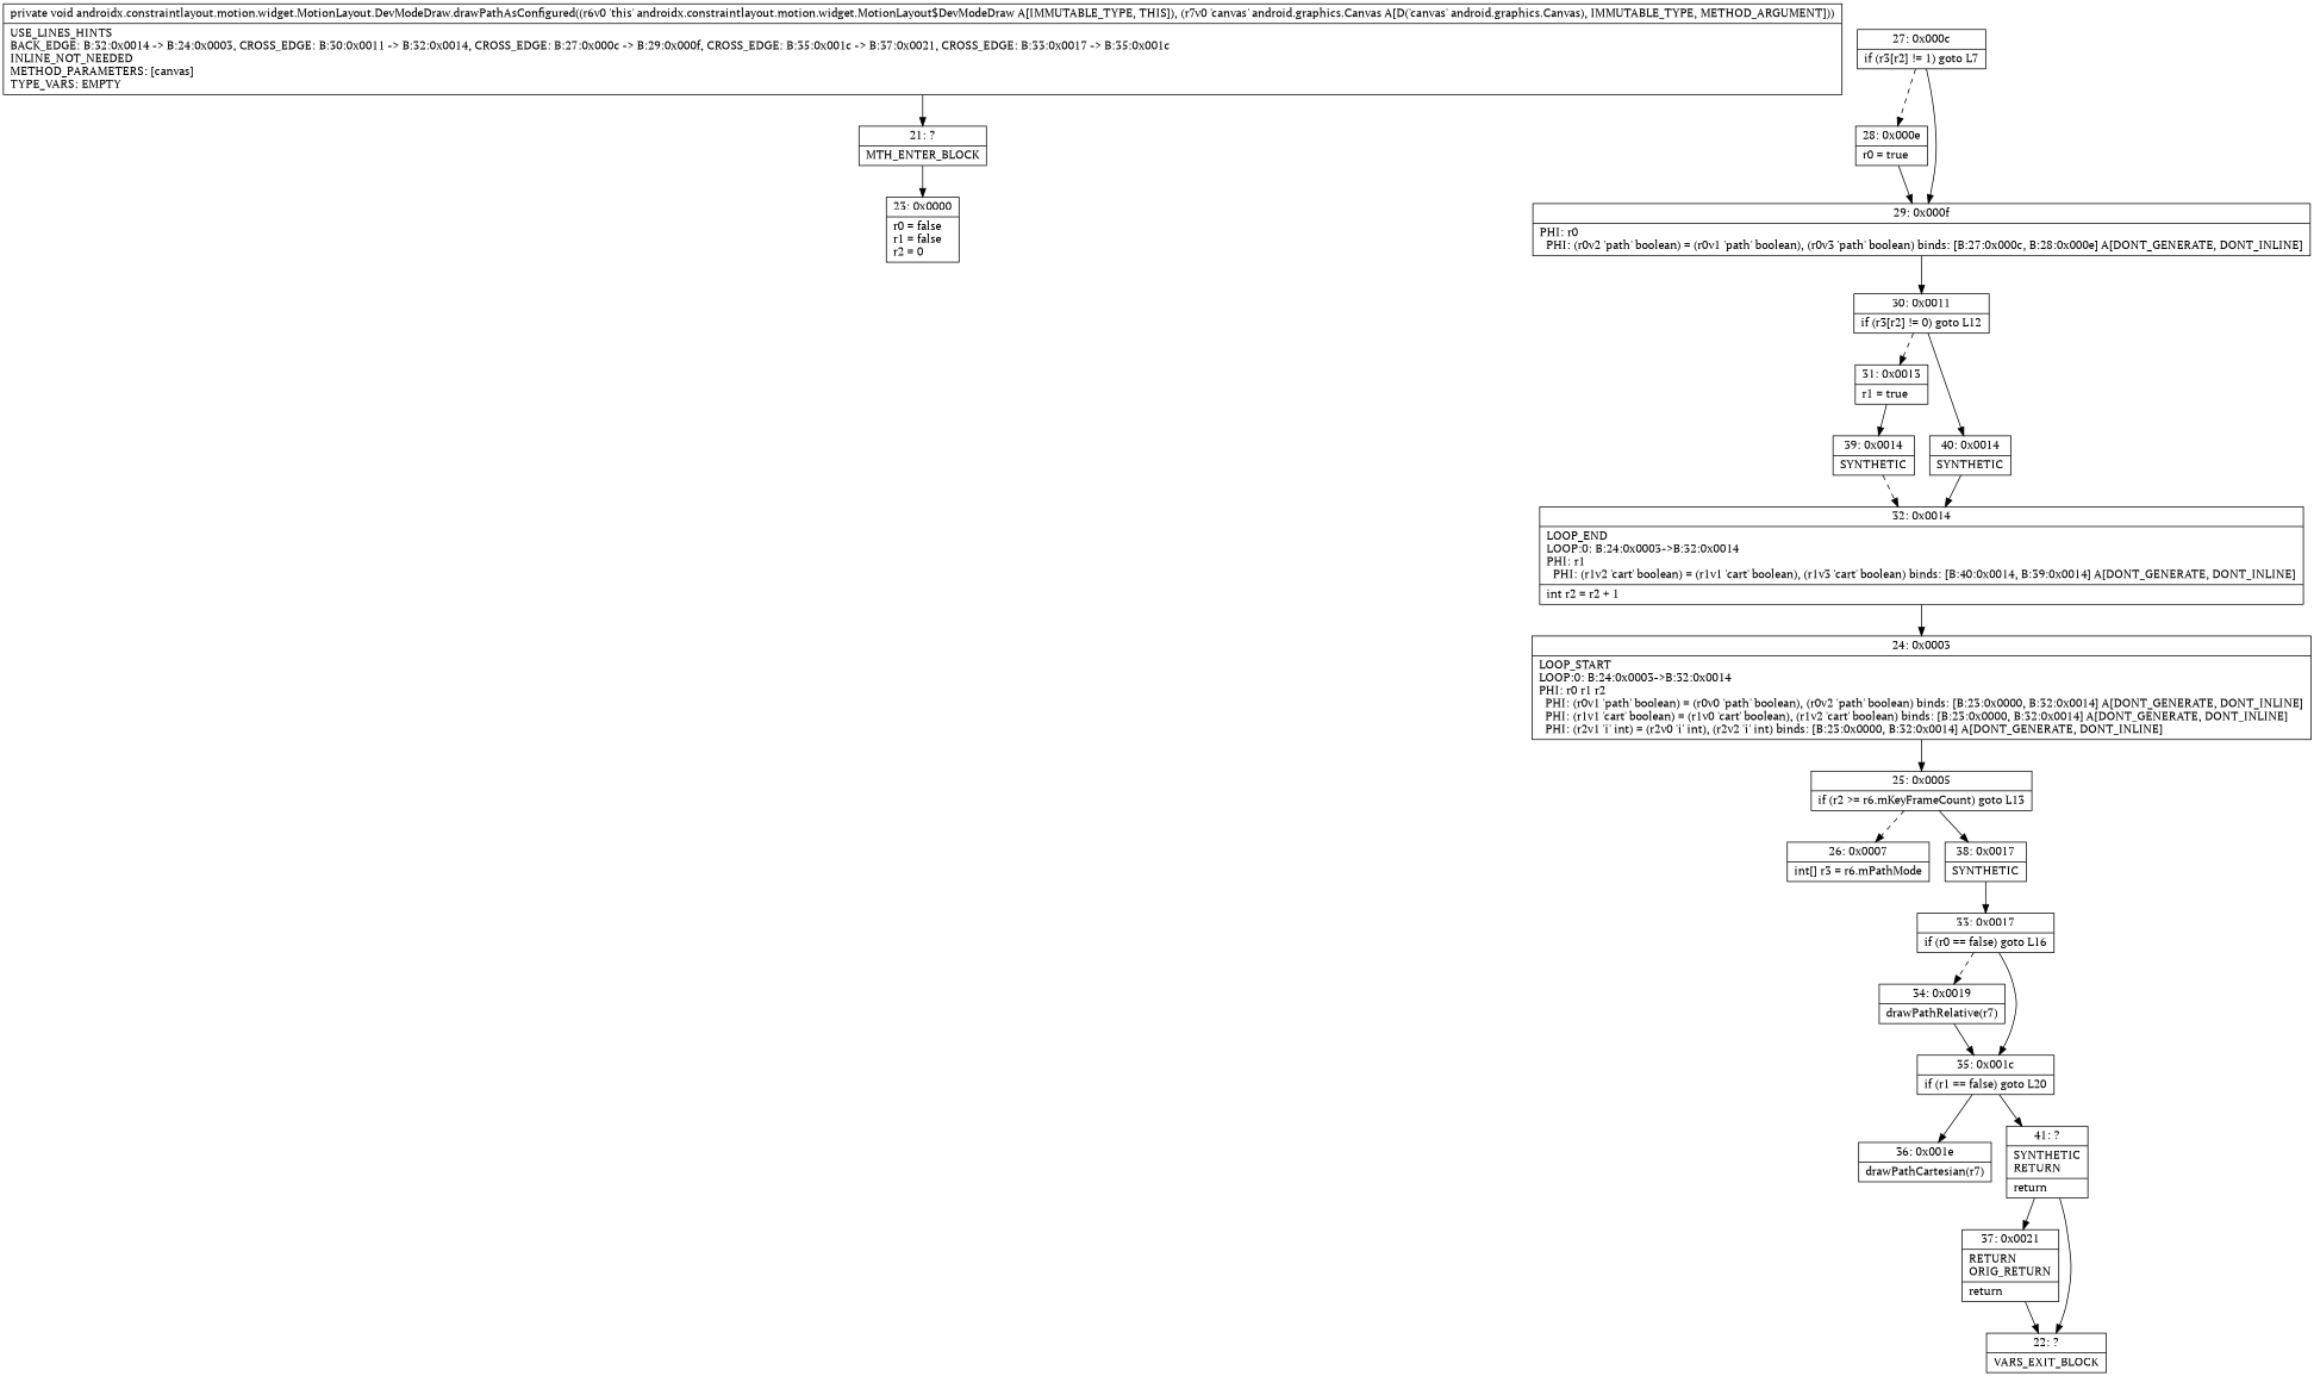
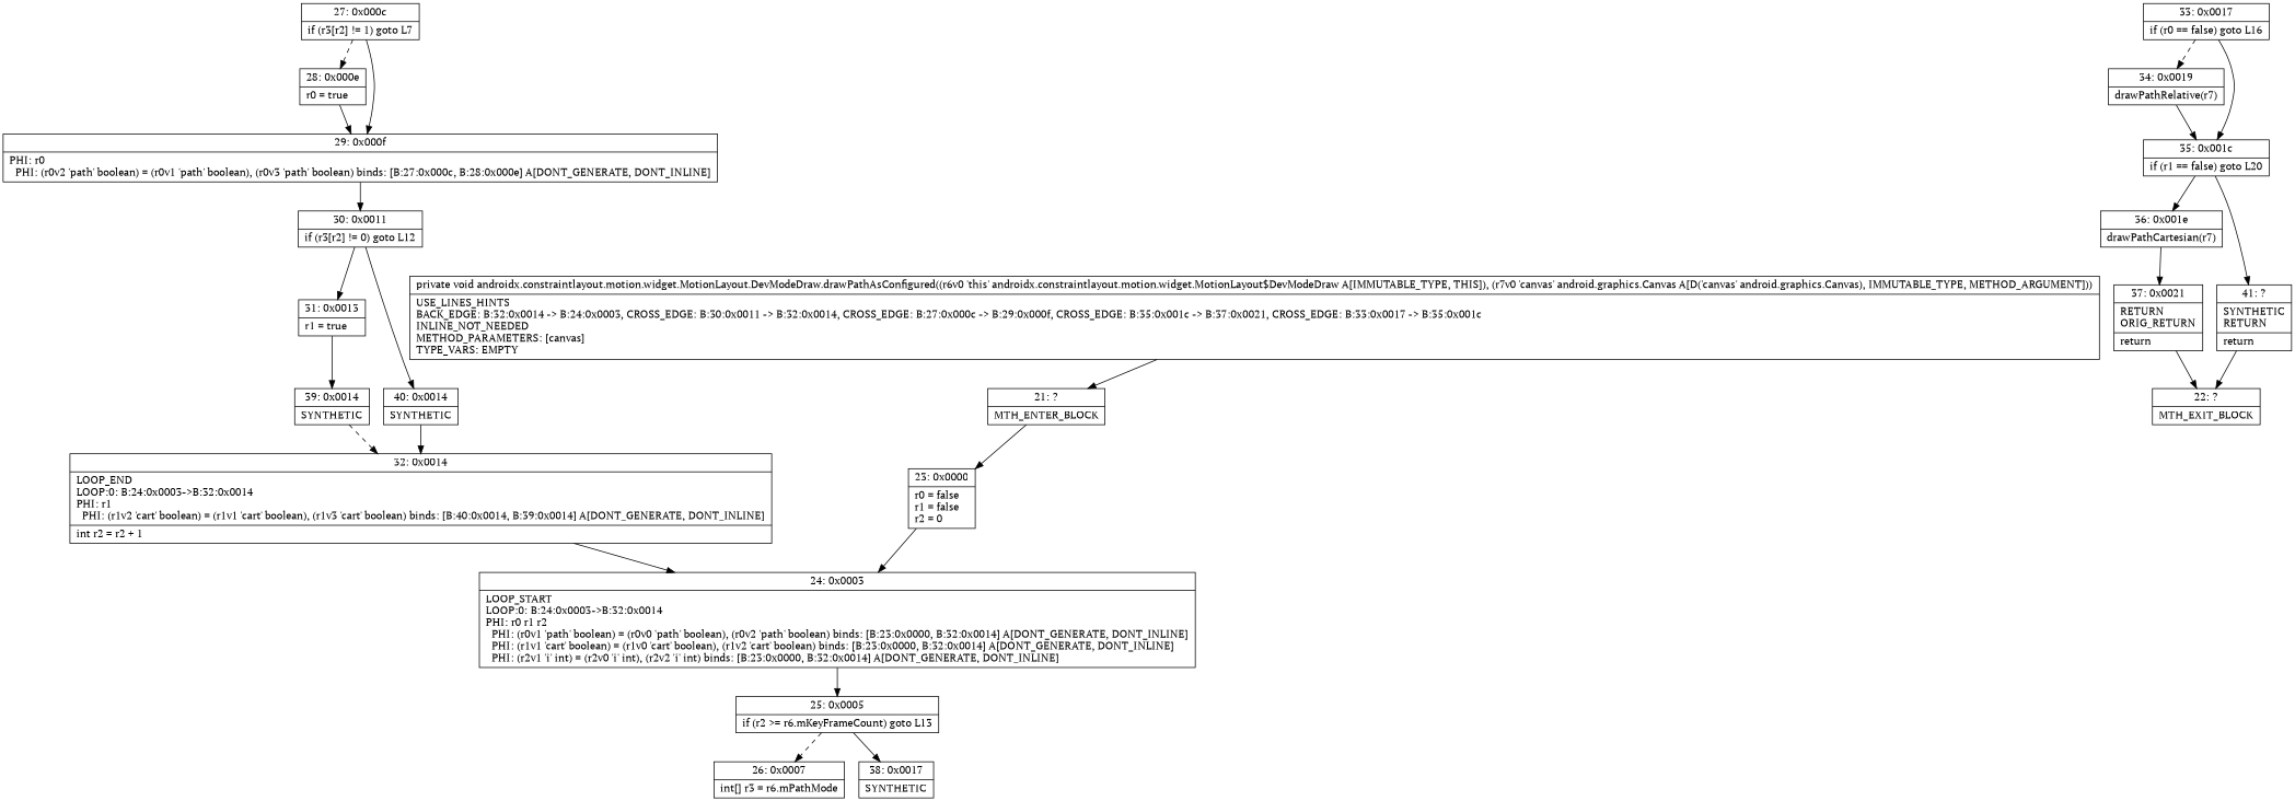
  digraph {
    fontname="PT Serif"
    node [fontname="PT Serif" shape=record]
    edge [fontname="PT Serif"]
    n1 [label="{21\:\ ?|MTH_ENTER_BLOCK\l}"]
    n2 [label="{23\:\ 0x0000|r0 = false\lr1 = false\lr2 = 0\l}"]
    n3 [label="{24\:\ 0x0003|LOOP_START\lLOOP:0: B:24:0x0003\-\>B:32:0x0014\lPHI: r0 r1 r2 \l  PHI: (r0v1 'path' boolean) = (r0v0 'path' boolean), (r0v2 'path' boolean) binds: [B:23:0x0000, B:32:0x0014] A[DONT_GENERATE, DONT_INLINE]\l  PHI: (r1v1 'cart' boolean) = (r1v0 'cart' boolean), (r1v2 'cart' boolean) binds: [B:23:0x0000, B:32:0x0014] A[DONT_GENERATE, DONT_INLINE]\l  PHI: (r2v1 'i' int) = (r2v0 'i' int), (r2v2 'i' int) binds: [B:23:0x0000, B:32:0x0014] A[DONT_GENERATE, DONT_INLINE]\l}"]
    n4 [label="{25\:\ 0x0005|if (r2 \>= r6.mKeyFrameCount) goto L13\l}"]
    n5 [label="{26\:\ 0x0007|int[] r3 = r6.mPathMode\l}"]
    n6 [label="{38\:\ 0x0017|SYNTHETIC\l}"]
    n7 [label="{33\:\ 0x0017|if (r0 == false) goto L16\l}"]
    n8 [label="{27\:\ 0x000c|if (r3[r2] != 1) goto L7\l}"]
    n9 [label="{28\:\ 0x000e|r0 = true\l}"]
    n10 [label="{29\:\ 0x000f|PHI: r0 \l  PHI: (r0v2 'path' boolean) = (r0v1 'path' boolean), (r0v3 'path' boolean) binds: [B:27:0x000c, B:28:0x000e] A[DONT_GENERATE, DONT_INLINE]\l}"]
    n11 [label="{30\:\ 0x0011|if (r3[r2] != 0) goto L12\l}"]
    n12 [label="{31\:\ 0x0013|r1 = true\l}"]
    n13 [label="{40\:\ 0x0014|SYNTHETIC\l}"]
    n14 [label="{39\:\ 0x0014|SYNTHETIC\l}"]
    n15 [label="{32\:\ 0x0014|LOOP_END\lLOOP:0: B:24:0x0003\-\>B:32:0x0014\lPHI: r1 \l  PHI: (r1v2 'cart' boolean) = (r1v1 'cart' boolean), (r1v3 'cart' boolean) binds: [B:40:0x0014, B:39:0x0014] A[DONT_GENERATE, DONT_INLINE]\l|int r2 = r2 + 1\l}"]
    n16 [label="{34\:\ 0x0019|drawPathRelative(r7)\l}"]
    n17 [label="{35\:\ 0x001c|if (r1 == false) goto L20\l}"]
    n18 [label="{36\:\ 0x001e|drawPathCartesian(r7)\l}"]
    n19 [label="{41\:\ ?|SYNTHETIC\lRETURN\l|return\l}"]
    n20 [label="{37\:\ 0x0021|RETURN\lORIG_RETURN\l|return\l}"]
-   n21 [label="{22\:\ ?|VARS_EXIT_BLOCK\l}"]
+   n21 [label="{22\:\ ?|MTH_EXIT_BLOCK\l}"]
    n22 [label="{private void androidx.constraintlayout.motion.widget.MotionLayout.DevModeDraw.drawPathAsConfigured((r6v0 'this' androidx.constraintlayout.motion.widget.MotionLayout$DevModeDraw A[IMMUTABLE_TYPE, THIS]), (r7v0 'canvas' android.graphics.Canvas A[D('canvas' android.graphics.Canvas), IMMUTABLE_TYPE, METHOD_ARGUMENT]))  | USE_LINES_HINTS\lBACK_EDGE: B:32:0x0014 \-\> B:24:0x0003, CROSS_EDGE: B:30:0x0011 \-\> B:32:0x0014, CROSS_EDGE: B:27:0x000c \-\> B:29:0x000f, CROSS_EDGE: B:35:0x001c \-\> B:37:0x0021, CROSS_EDGE: B:33:0x0017 \-\> B:35:0x001c\lINLINE_NOT_NEEDED\lMETHOD_PARAMETERS: [canvas]\lTYPE_VARS: EMPTY\l}"]
    n1 -> n2
+   n2 -> n3
    n3 -> n4
    n4 -> n5 [style=dashed]
    n4 -> n6
-   n6 -> n7
    n7 -> n16 [style=dashed]
    n7 -> n17
    n8 -> n9 [style=dashed]
    n8 -> n10
    n9 -> n10
    n10 -> n11
-   n11 -> n12 [style=dashed]
+   n11 -> n12 [style=solid]
    n11 -> n13
    n12 -> n14
    n13 -> n15
    n14 -> n15 [style=dashed]
    n15 -> n3
    n16 -> n17
    n17 -> n18 [style=solid]
    n17 -> n19
-   n19 -> n20
+   n18 -> n20
    n19 -> n21
    n20 -> n21
    n22 -> n1
  }
